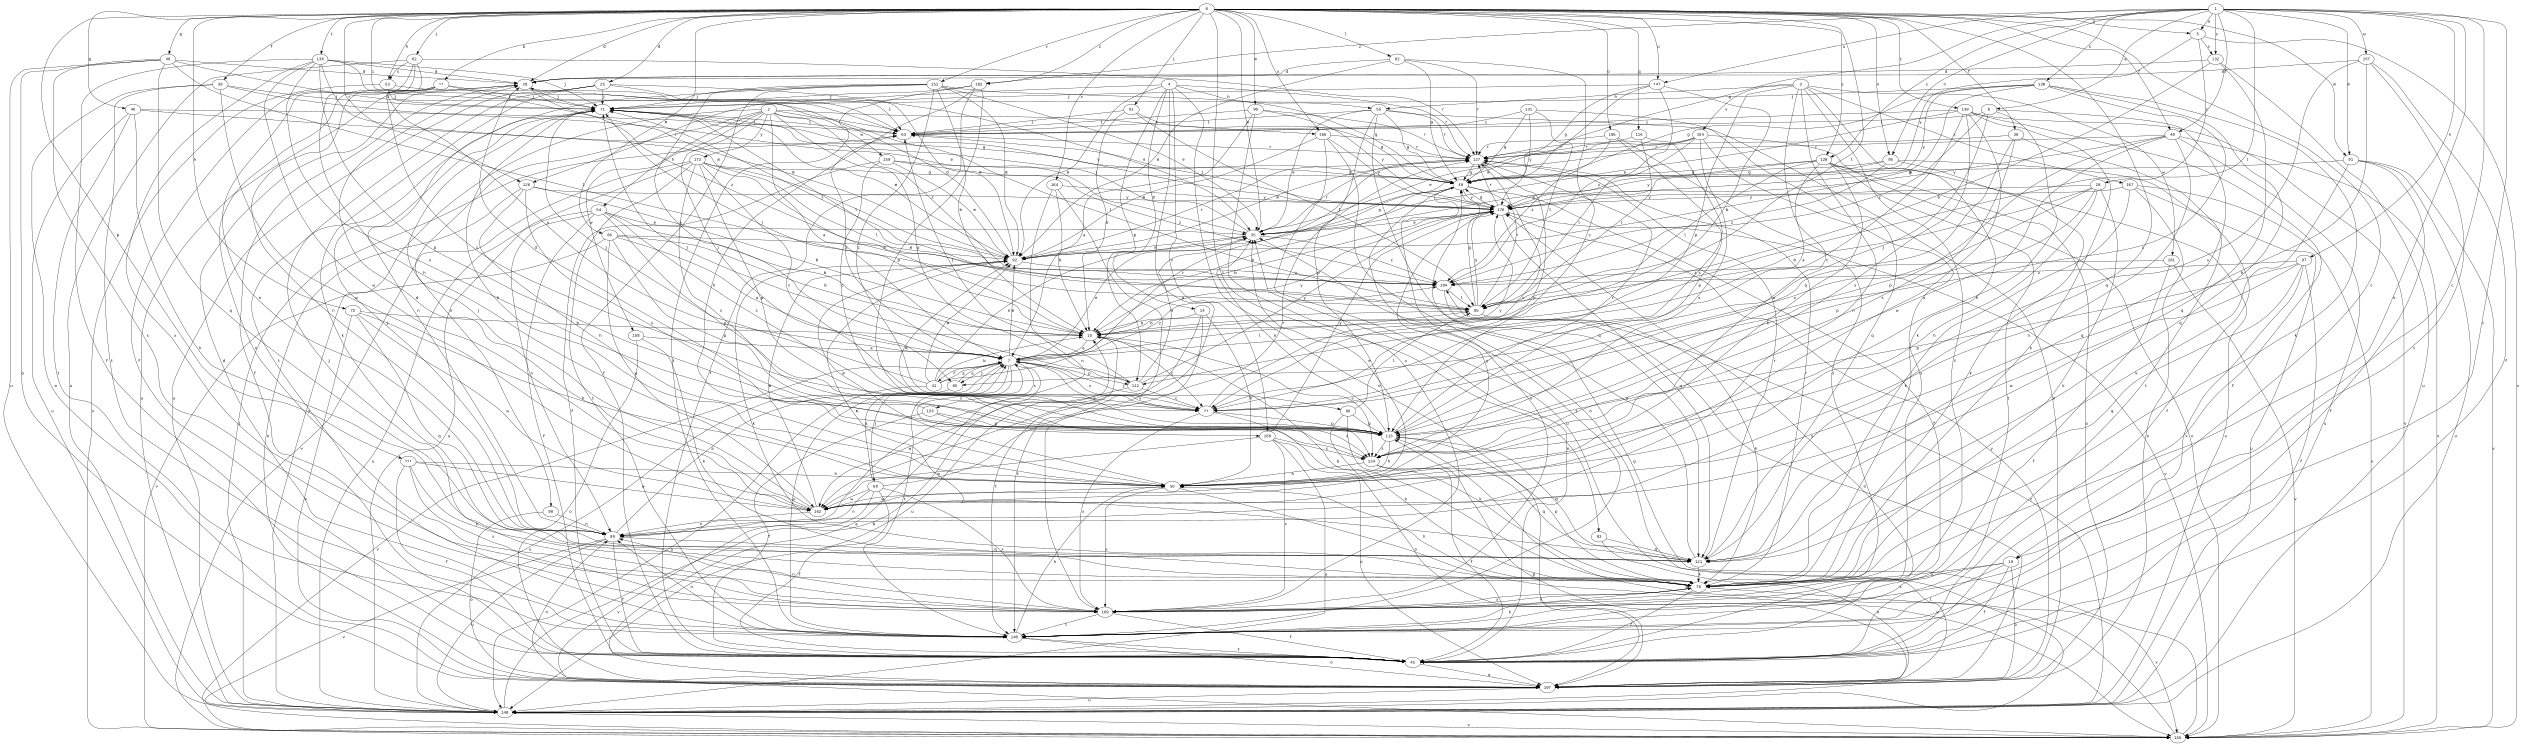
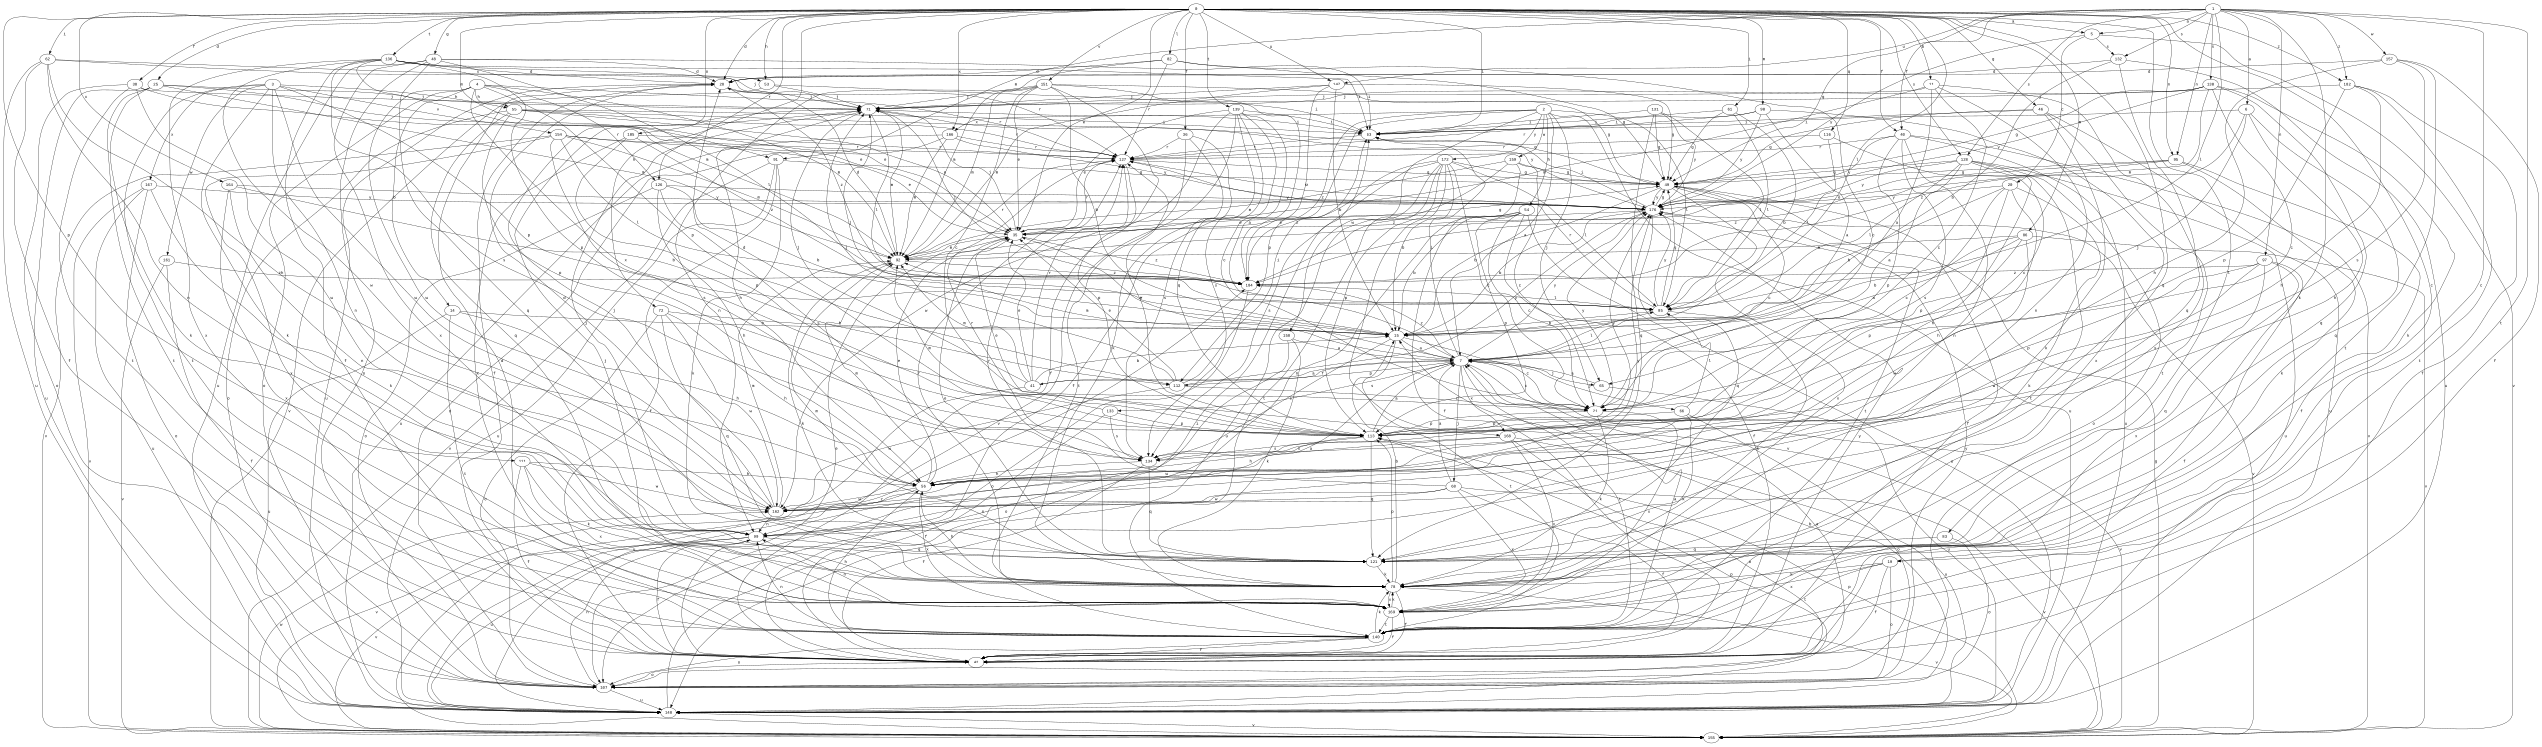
  strict digraph {
    fontname="Liberation Mono"
    node [fontname="Liberation Mono"]
    edge [fontname="Liberation Mono"]
    0
    5
    11
    19
    25
    28
    35
    36
    38
    40
    46
    48
    53
    61
    62
    63
    72
    82
    83
    85
    86
    90
    91
    95
    105
    111
    116
    121
    126
    128
    136
    139
    147
    151
    164
    166
    182
    132
    20
    155
    176
    7
    99
    92
    21
    169
    71
    78
    140
    107
    42
    148
    184
    49
    127
    134
    113
    162
    15
    56
    1
    6
    97
    130
    157
    65
    2
    54
-   98
    112
    158
    159
    172
    168
    41
    66
    68
    133
    3
    55
    154
    161
    167
    4
    14
    131
    0 -> 5 [label=a]
    0 -> 11 [label=b]
    0 -> 19 [label=c]
    0 -> 25 [label=d]
    0 -> 28 [label=d]
    0 -> 35 [label=e]
    0 -> 36 [label=f]
    0 -> 38 [label=f]
    0 -> 40 [label=f]
    0 -> 46 [label=g]
    0 -> 48 [label=g]
    0 -> 53 [label=h]
    0 -> 61 [label=i]
    0 -> 62 [label=i]
    0 -> 63 [label=i]
    0 -> 72 [label=k]
    0 -> 82 [label=l]
    0 -> 83 [label=l]
    0 -> 85 [label=l]
    0 -> 86 [label=m]
    0 -> 90 [label=m]
    0 -> 91 [label=m]
    0 -> 95 [label=n]
    0 -> 105 [label=o]
    0 -> 111 [label=p]
    0 -> 116 [label=q]
    0 -> 121 [label=q]
    0 -> 126 [label=r]
    0 -> 128 [label=s]
    0 -> 136 [label=t]
    0 -> 139 [label=t]
    0 -> 147 [label=u]
    0 -> 151 [label=v]
    0 -> 164 [label=x]
    0 -> 166 [label=x]
    0 -> 182 [label=z]
    5 -> 132 [label=s]
    5 -> 20 [label=c]
    5 -> 155 [label=v]
    5 -> 176 [label=y]
    11 -> 7 [label=a]
    11 -> 99 [label=n]
    11 -> 92 [label=m]
    11 -> 21 [label=c]
    11 -> 169 [label=x]
    11 -> 71 [label=j]
    19 -> 169 [label=x]
    19 -> 78 [label=k]
    19 -> 140 [label=t]
    19 -> 107 [label=o]
    19 -> 42 [label=f]
    25 -> 35 [label=e]
    25 -> 92 [label=m]
    25 -> 71 [label=j]
    25 -> 78 [label=k]
    25 -> 140 [label=t]
    25 -> 148 [label=u]
    28 -> 71 [label=j]
    28 -> 42 [label=f]
    28 -> 148 [label=u]
    28 -> 184 [label=z]
    35 -> 92 [label=m]
    35 -> 71 [label=j]
    35 -> 184 [label=z]
    35 -> 49 [label=g]
    35 -> 127 [label=r]
    36 -> 140 [label=t]
    36 -> 127 [label=r]
    36 -> 134 [label=s]
    36 -> 113 [label=q]
    38 -> 35 [label=e]
    38 -> 71 [label=j]
    38 -> 140 [label=t]
    38 -> 107 [label=o]
    38 -> 162 [label=w]
    40 -> 155 [label=v]
    40 -> 176 [label=y]
    40 -> 99 [label=n]
    40 -> 148 [label=u]
    40 -> 127 [label=r]
    40 -> 134 [label=s]
    40 -> 113 [label=p]
    46 -> 63 [label=i]
    46 -> 78 [label=k]
    46 -> 140 [label=t]
    46 -> 148 [label=u]
    46 -> 49 [label=g]
    48 -> 28 [label=d]
    48 -> 63 [label=i]
    48 -> 85 [label=l]
    48 -> 121 [label=q]
    48 -> 169 [label=x]
    48 -> 107 [label=o]
    48 -> 148 [label=u]
    53 -> 63 [label=i]
    53 -> 155 [label=v]
    53 -> 71 [label=j]
    61 -> 63 [label=i]
    61 -> 85 [label=l]
    61 -> 49 [label=g]
    61 -> 15 [label=b]
    62 -> 53 [label=s]
    62 -> 99 [label=n]
    62 -> 42 [label=f]
    62 -> 148 [label=u]
    62 -> 127 [label=r]
    62 -> 56 [label=h]
    63 -> 127 [label=r]
    72 -> 121 [label=q]
    72 -> 107 [label=o]
    72 -> 162 [label=w]
    72 -> 15 [label=b]
    72 -> 56 [label=h]
    82 -> 28 [label=d]
    82 -> 92 [label=m]
    82 -> 21 [label=c]
    82 -> 49 [label=g]
    82 -> 127 [label=r]
    83 -> 121 [label=q]
    83 -> 107 [label=o]
    85 -> 176 [label=y]
    85 -> 78 [label=k]
    85 -> 49 [label=g]
    85 -> 127 [label=r]
    85 -> 15 [label=b]
    86 -> 155 [label=v]
    86 -> 7 [label=a]
    86 -> 92 [label=m]
    86 -> 113 [label=p]
    86 -> 162 [label=w]
    86 -> 15 [label=b]
    90 -> 63 [label=i]
    90 -> 176 [label=y]
    90 -> 7 [label=a]
    90 -> 169 [label=x]
    90 -> 127 [label=r]
    91 -> 155 [label=v]
    91 -> 78 [label=k]
    91 -> 42 [label=f]
    91 -> 148 [label=u]
    91 -> 49 [label=g]
    95 -> 35 [label=e]
    95 -> 78 [label=k]
    95 -> 42 [label=f]
    95 -> 184 [label=z]
    95 -> 49 [label=g]
    105 -> 169 [label=x]
    105 -> 184 [label=z]
    105 -> 127 [label=r]
    105 -> 113 [label=p]
    111 -> 169 [label=x]
    111 -> 78 [label=k]
    111 -> 42 [label=f]
    111 -> 162 [label=w]
    111 -> 56 [label=h]
    116 -> 85 [label=l]
    116 -> 21 [label=c]
    116 -> 127 [label=r]
    121 -> 35 [label=e]
    121 -> 92 [label=m]
    121 -> 78 [label=k]
    121 -> 127 [label=r]
    126 -> 176 [label=y]
    126 -> 107 [label=o]
    126 -> 134 [label=s]
    126 -> 15 [label=b]
    126 -> 56 [label=h]
    128 -> 85 [label=l]
    128 -> 176 [label=y]
    128 -> 7 [label=a]
    128 -> 140 [label=t]
    128 -> 107 [label=o]
    128 -> 148 [label=u]
    128 -> 49 [label=g]
    128 -> 56 [label=h]
    136 -> 28 [label=d]
    136 -> 63 [label=i]
    136 -> 92 [label=m]
    136 -> 169 [label=x]
    136 -> 71 [label=j]
    136 -> 42 [label=f]
    136 -> 134 [label=s]
    136 -> 113 [label=p]
    136 -> 162 [label=w]
    139 -> 35 [label=e]
    139 -> 63 [label=i]
    139 -> 155 [label=v]
    139 -> 21 [label=c]
    139 -> 78 [label=k]
    139 -> 42 [label=f]
    139 -> 134 [label=s]
    139 -> 162 [label=w]
    147 -> 92 [label=m]
    147 -> 71 [label=j]
    147 -> 184 [label=z]
    147 -> 49 [label=g]
    147 -> 15 [label=b]
    151 -> 35 [label=e]
    151 -> 7 [label=a]
    151 -> 99 [label=n]
    151 -> 92 [label=m]
    151 -> 21 [label=c]
    151 -> 71 [label=j]
    151 -> 42 [label=f]
    151 -> 49 [label=g]
    151 -> 15 [label=b]
    164 -> 176 [label=y]
    164 -> 99 [label=n]
    164 -> 169 [label=x]
    164 -> 15 [label=b]
    166 -> 176 [label=y]
    166 -> 92 [label=m]
    166 -> 107 [label=o]
    166 -> 148 [label=u]
    166 -> 127 [label=r]
    182 -> 71 [label=j]
    182 -> 140 [label=t]
    182 -> 42 [label=f]
    182 -> 113 [label=p]
    182 -> 56 [label=h]
    132 -> 28 [label=d]
    132 -> 121 [label=q]
    132 -> 148 [label=u]
    132 -> 15 [label=b]
    20 -> 176 [label=y]
    20 -> 21 [label=c]
    20 -> 78 [label=k]
    20 -> 113 [label=p]
    20 -> 15 [label=b]
    20 -> 56 [label=h]
    155 -> 49 [label=g]
    155 -> 113 [label=p]
+   155 -> 162 [label=w]
    176 -> 35 [label=e]
    176 -> 63 [label=i]
    176 -> 121 [label=q]
    176 -> 155 [label=v]
    176 -> 49 [label=g]
    176 -> 127 [label=r]
    176 -> 15 [label=b]
    7 -> 35 [label=e]
    7 -> 63 [label=i]
    7 -> 85 [label=l]
    7 -> 155 [label=v]
    7 -> 176 [label=y]
    7 -> 92 [label=m]
    7 -> 21 [label=c]
    7 -> 140 [label=t]
    7 -> 184 [label=z]
    7 -> 65 [label=j]
    7 -> 112 [label=p]
    7 -> 168 [label=x]
    7 -> 41 [label=f]
    7 -> 66 [label=j]
    7 -> 68 [label=j]
    7 -> 133 [label=s]
    99 -> 121 [label=q]
    99 -> 155 [label=v]
    99 -> 7 [label=a]
    99 -> 71 [label=j]
    99 -> 42 [label=f]
    99 -> 148 [label=u]
    92 -> 28 [label=d]
    92 -> 78 [label=k]
    92 -> 184 [label=z]
    92 -> 127 [label=r]
    21 -> 176 [label=y]
    21 -> 169 [label=x]
    21 -> 78 [label=k]
    21 -> 113 [label=p]
    169 -> 99 [label=n]
    169 -> 71 [label=j]
    169 -> 78 [label=k]
    169 -> 140 [label=t]
    169 -> 42 [label=f]
    71 -> 63 [label=i]
    71 -> 85 [label=l]
    71 -> 176 [label=y]
    71 -> 92 [label=m]
    71 -> 56 [label=h]
    78 -> 155 [label=v]
    78 -> 169 [label=x]
    78 -> 42 [label=f]
    78 -> 127 [label=r]
    78 -> 113 [label=p]
    78 -> 15 [label=b]
    78 -> 56 [label=h]
    140 -> 28 [label=d]
    140 -> 7 [label=a]
    140 -> 99 [label=n]
    140 -> 78 [label=k]
    140 -> 107 [label=o]
    140 -> 42 [label=f]
    140 -> 56 [label=h]
    107 -> 176 [label=y]
    107 -> 7 [label=a]
    107 -> 99 [label=n]
    107 -> 148 [label=u]
    42 -> 35 [label=e]
    42 -> 176 [label=y]
    42 -> 107 [label=o]
    148 -> 63 [label=i]
    148 -> 155 [label=v]
    148 -> 184 [label=z]
    148 -> 113 [label=p]
    148 -> 15 [label=b]
    184 -> 85 [label=l]
    184 -> 71 [label=j]
    184 -> 107 [label=o]
    49 -> 176 [label=y]
    49 -> 21 [label=c]
    49 -> 169 [label=x]
    49 -> 140 [label=t]
    49 -> 42 [label=f]
    49 -> 15 [label=b]
    127 -> 49 [label=g]
    127 -> 113 [label=p]
    134 -> 121 [label=q]
    134 -> 42 [label=f]
    134 -> 56 [label=h]
    113 -> 35 [label=e]
    113 -> 121 [label=q]
    113 -> 7 [label=a]
    113 -> 92 [label=m]
    113 -> 127 [label=r]
    113 -> 134 [label=s]
    113 -> 56 [label=h]
    162 -> 28 [label=d]
    162 -> 176 [label=y]
    162 -> 99 [label=n]
    162 -> 92 [label=m]
    162 -> 71 [label=j]
    15 -> 7 [label=a]
    15 -> 21 [label=c]
    15 -> 71 [label=j]
    15 -> 140 [label=t]
    15 -> 134 [label=s]
    56 -> 35 [label=e]
    56 -> 155 [label=v]
    56 -> 92 [label=m]
    56 -> 169 [label=x]
    56 -> 162 [label=w]
    1 -> 5 [label=a]
    1 -> 19 [label=c]
    1 -> 40 [label=f]
    1 -> 85 [label=l]
    1 -> 91 [label=m]
    1 -> 95 [label=n]
    1 -> 128 [label=s]
    1 -> 147 [label=u]
    1 -> 182 [label=z]
    1 -> 132 [label=s]
    1 -> 78 [label=k]
    1 -> 140 [label=t]
    1 -> 49 [label=g]
    1 -> 6 [label=a]
    1 -> 97 [label=n]
    1 -> 130 [label=s]
    1 -> 157 [label=w]
    6 -> 63 [label=i]
    6 -> 121 [label=q]
    6 -> 184 [label=z]
    6 -> 56 [label=h]
    6 -> 65 [label=j]
    97 -> 121 [label=q]
    97 -> 169 [label=x]
    97 -> 42 [label=f]
    97 -> 184 [label=z]
    97 -> 113 [label=p]
    97 -> 162 [label=w]
    130 -> 121 [label=q]
    130 -> 176 [label=y]
    130 -> 92 [label=m]
    130 -> 21 [label=c]
    130 -> 71 [label=j]
    130 -> 78 [label=k]
    130 -> 49 [label=g]
    157 -> 28 [label=d]
    157 -> 140 [label=t]
    157 -> 42 [label=f]
    157 -> 134 [label=s]
    157 -> 56 [label=h]
    65 -> 7 [label=a]
    65 -> 148 [label=u]
    2 -> 85 [label=l]
    2 -> 166 [label=x]
    2 -> 7 [label=a]
    2 -> 148 [label=u]
    2 -> 184 [label=z]
    2 -> 65 [label=j]
    2 -> 54 [label=h]
-   2 -> 98 [label=n]
    2 -> 112 [label=p]
    2 -> 158 [label=w]
    2 -> 159 [label=w]
    2 -> 172 [label=y]
    54 -> 35 [label=e]
    54 -> 99 [label=n]
    54 -> 21 [label=c]
    54 -> 42 [label=f]
    54 -> 148 [label=u]
    54 -> 113 [label=p]
    54 -> 15 [label=b]
-   98 -> 99 [label=n]
-   98 -> 107 [label=o]
    112 -> 35 [label=e]
    112 -> 63 [label=i]
    112 -> 176 [label=y]
    112 -> 21 [label=c]
    112 -> 71 [label=j]
    112 -> 162 [label=w]
    158 -> 7 [label=a]
    158 -> 78 [label=k]
    158 -> 107 [label=o]
    159 -> 92 [label=m]
    159 -> 21 [label=c]
    159 -> 42 [label=f]
    159 -> 184 [label=z]
    159 -> 49 [label=g]
    172 -> 85 [label=l]
    172 -> 155 [label=v]
    172 -> 21 [label=c]
    172 -> 140 [label=t]
    172 -> 148 [label=u]
+   172 -> 184 [label=z]
    172 -> 49 [label=g]
    172 -> 134 [label=s]
    172 -> 113 [label=p]
    172 -> 15 [label=b]
    168 -> 176 [label=y]
    168 -> 169 [label=x]
    168 -> 107 [label=o]
    168 -> 148 [label=u]
    168 -> 134 [label=s]
    168 -> 162 [label=w]
    41 -> 35 [label=e]
    41 -> 7 [label=a]
    41 -> 92 [label=m]
    41 -> 71 [label=j]
    41 -> 148 [label=u]
    41 -> 127 [label=r]
    41 -> 15 [label=b]
    66 -> 85 [label=l]
    66 -> 78 [label=k]
    66 -> 107 [label=o]
    66 -> 113 [label=p]
    68 -> 155 [label=v]
    68 -> 7 [label=a]
    68 -> 99 [label=n]
    68 -> 169 [label=x]
    68 -> 42 [label=f]
    68 -> 127 [label=r]
    68 -> 162 [label=w]
    133 -> 28 [label=d]
    133 -> 42 [label=f]
    133 -> 134 [label=s]
    133 -> 113 [label=p]
    3 -> 99 [label=n]
    3 -> 78 [label=k]
    3 -> 140 [label=t]
    3 -> 162 [label=w]
    3 -> 112 [label=p]
    3 -> 55 [label=h]
    3 -> 154 [label=v]
    3 -> 161 [label=w]
    3 -> 167 [label=x]
    55 -> 35 [label=e]
    55 -> 63 [label=i]
    55 -> 121 [label=q]
    55 -> 107 [label=o]
    55 -> 49 [label=g]
    55 -> 127 [label=r]
    55 -> 113 [label=p]
    154 -> 35 [label=e]
    154 -> 85 [label=l]
    154 -> 155 [label=v]
    154 -> 92 [label=m]
    154 -> 169 [label=x]
    154 -> 127 [label=r]
    154 -> 134 [label=s]
    161 -> 155 [label=v]
    161 -> 42 [label=f]
    161 -> 184 [label=z]
    167 -> 155 [label=v]
    167 -> 176 [label=y]
    167 -> 78 [label=k]
    167 -> 107 [label=o]
    167 -> 148 [label=u]
    4 -> 126 [label=r]
    4 -> 92 [label=m]
    4 -> 107 [label=o]
    4 -> 127 [label=r]
    4 -> 162 [label=w]
    4 -> 112 [label=p]
    4 -> 168 [label=x]
    4 -> 55 [label=h]
    4 -> 14 [label=b]
    14 -> 140 [label=t]
    14 -> 148 [label=u]
    14 -> 15 [label=b]
    14 -> 56 [label=h]
    131 -> 63 [label=i]
    131 -> 85 [label=l]
    131 -> 121 [label=q]
    131 -> 176 [label=y]
    131 -> 49 [label=g]
  }
